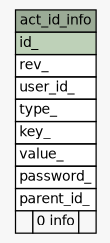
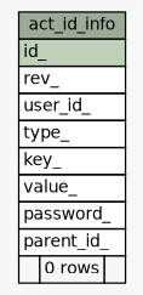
  digraph {
    bgcolor="#f7f7f7"
    fontname=Helvetica
    fontsize=11
    nodesep=0.18
    rankdir=RL
    ranksep=0.46
-   n1 [fontname=Helvetica fontsize=11 label=<     <TABLE BORDER="0" CELLBORDER="1" CELLSPACING="0" BGCOLOR="#ffffff">       <TR><TD COLSPAN="3" BGCOLOR="#9bab96" ALIGN="CENTER">act_id_info</TD></TR>       <TR><TD PORT="id_" COLSPAN="3" BGCOLOR="#bed1b8" ALIGN="LEFT">id_</TD></TR>       <TR><TD PORT="rev_" COLSPAN="3" ALIGN="LEFT">rev_</TD></TR>       <TR><TD PORT="user_id_" COLSPAN="3" ALIGN="LEFT">user_id_</TD></TR>       <TR><TD PORT="type_" COLSPAN="3" ALIGN="LEFT">type_</TD></TR>       <TR><TD PORT="key_" COLSPAN="3" ALIGN="LEFT">key_</TD></TR>       <TR><TD PORT="value_" COLSPAN="3" ALIGN="LEFT">value_</TD></TR>       <TR><TD PORT="password_" COLSPAN="3" ALIGN="LEFT">password_</TD></TR>       <TR><TD PORT="parent_id_" COLSPAN="3" ALIGN="LEFT">parent_id_</TD></TR>       <TR><TD ALIGN="LEFT" BGCOLOR="#f7f7f7">  </TD><TD ALIGN="RIGHT" BGCOLOR="#f7f7f7">0 info</TD><TD ALIGN="RIGHT" BGCOLOR="#f7f7f7">  </TD></TR>     </TABLE>> shape=plaintext]
+   n1 [fontname=Helvetica fontsize=11 label=<     <TABLE BORDER="0" CELLBORDER="1" CELLSPACING="0" BGCOLOR="#ffffff">       <TR><TD COLSPAN="3" BGCOLOR="#9bab96" ALIGN="CENTER">act_id_info</TD></TR>       <TR><TD PORT="id_" COLSPAN="3" BGCOLOR="#bed1b8" ALIGN="LEFT">id_</TD></TR>       <TR><TD PORT="rev_" COLSPAN="3" ALIGN="LEFT">rev_</TD></TR>       <TR><TD PORT="user_id_" COLSPAN="3" ALIGN="LEFT">user_id_</TD></TR>       <TR><TD PORT="type_" COLSPAN="3" ALIGN="LEFT">type_</TD></TR>       <TR><TD PORT="key_" COLSPAN="3" ALIGN="LEFT">key_</TD></TR>       <TR><TD PORT="value_" COLSPAN="3" ALIGN="LEFT">value_</TD></TR>       <TR><TD PORT="password_" COLSPAN="3" ALIGN="LEFT">password_</TD></TR>       <TR><TD PORT="parent_id_" COLSPAN="3" ALIGN="LEFT">parent_id_</TD></TR>       <TR><TD ALIGN="LEFT" BGCOLOR="#f7f7f7">  </TD><TD ALIGN="RIGHT" BGCOLOR="#f7f7f7">0 rows</TD><TD ALIGN="RIGHT" BGCOLOR="#f7f7f7">  </TD></TR>     </TABLE>> shape=plaintext]
  }
